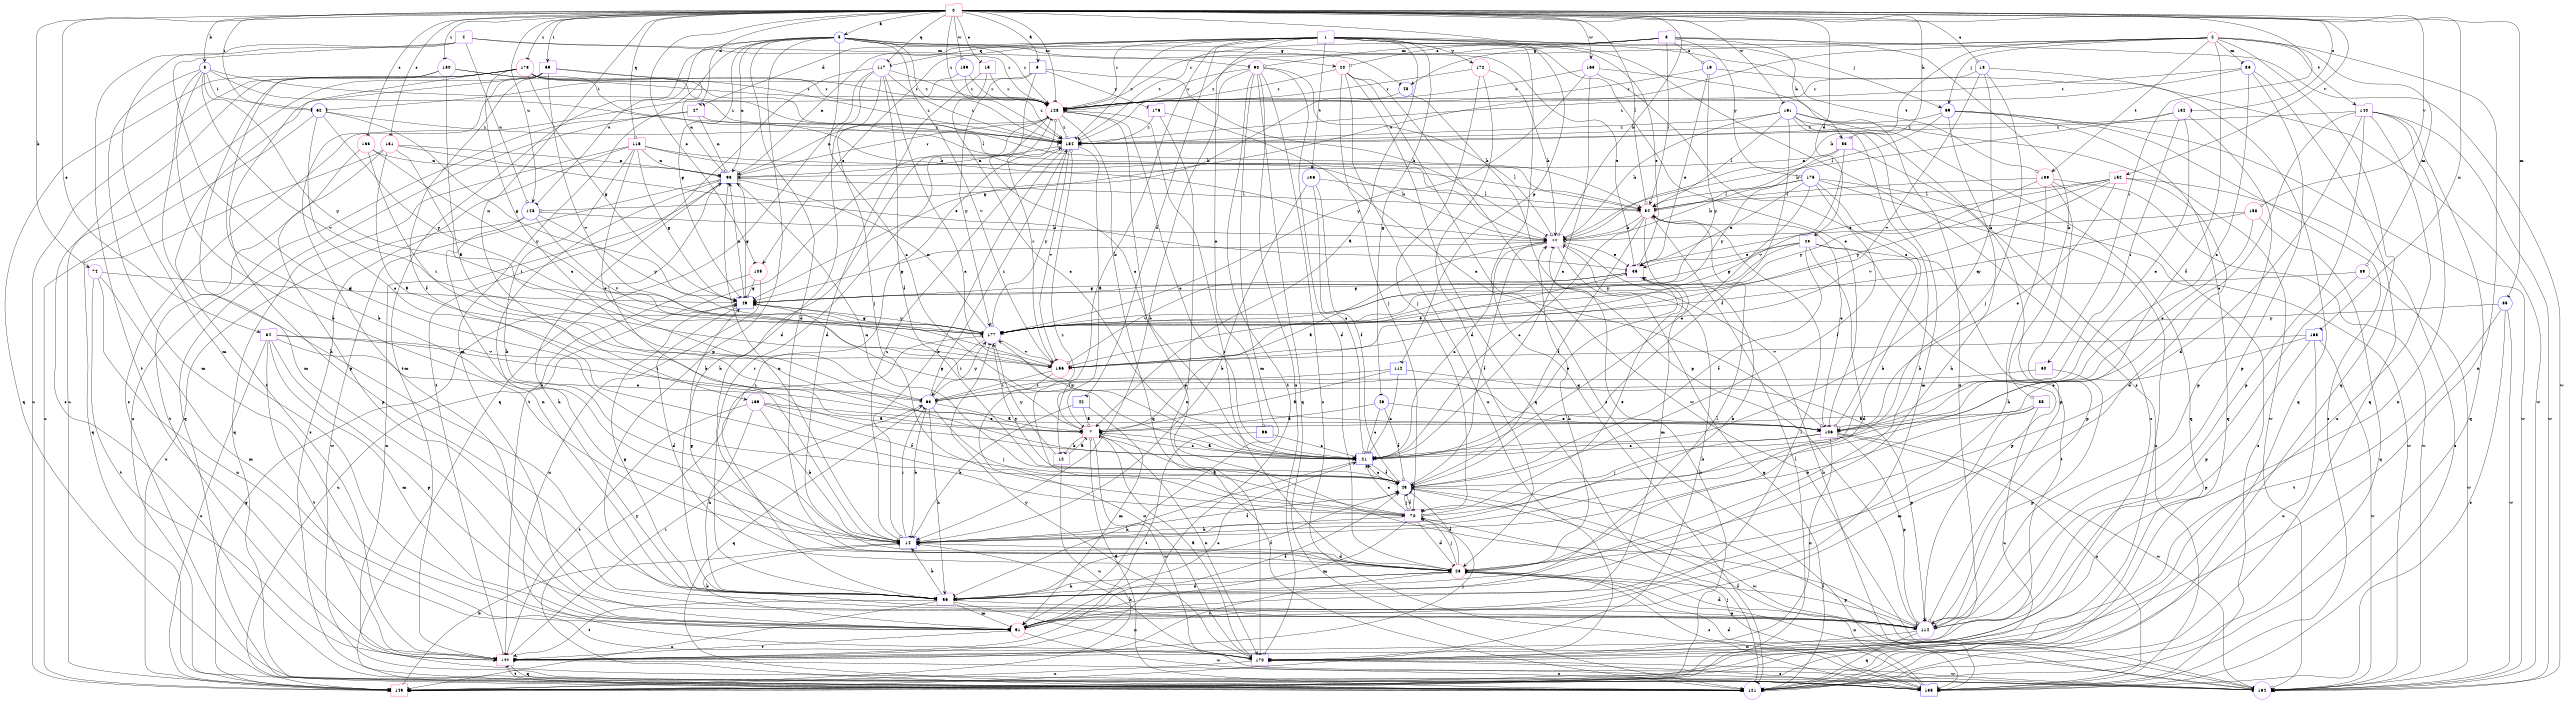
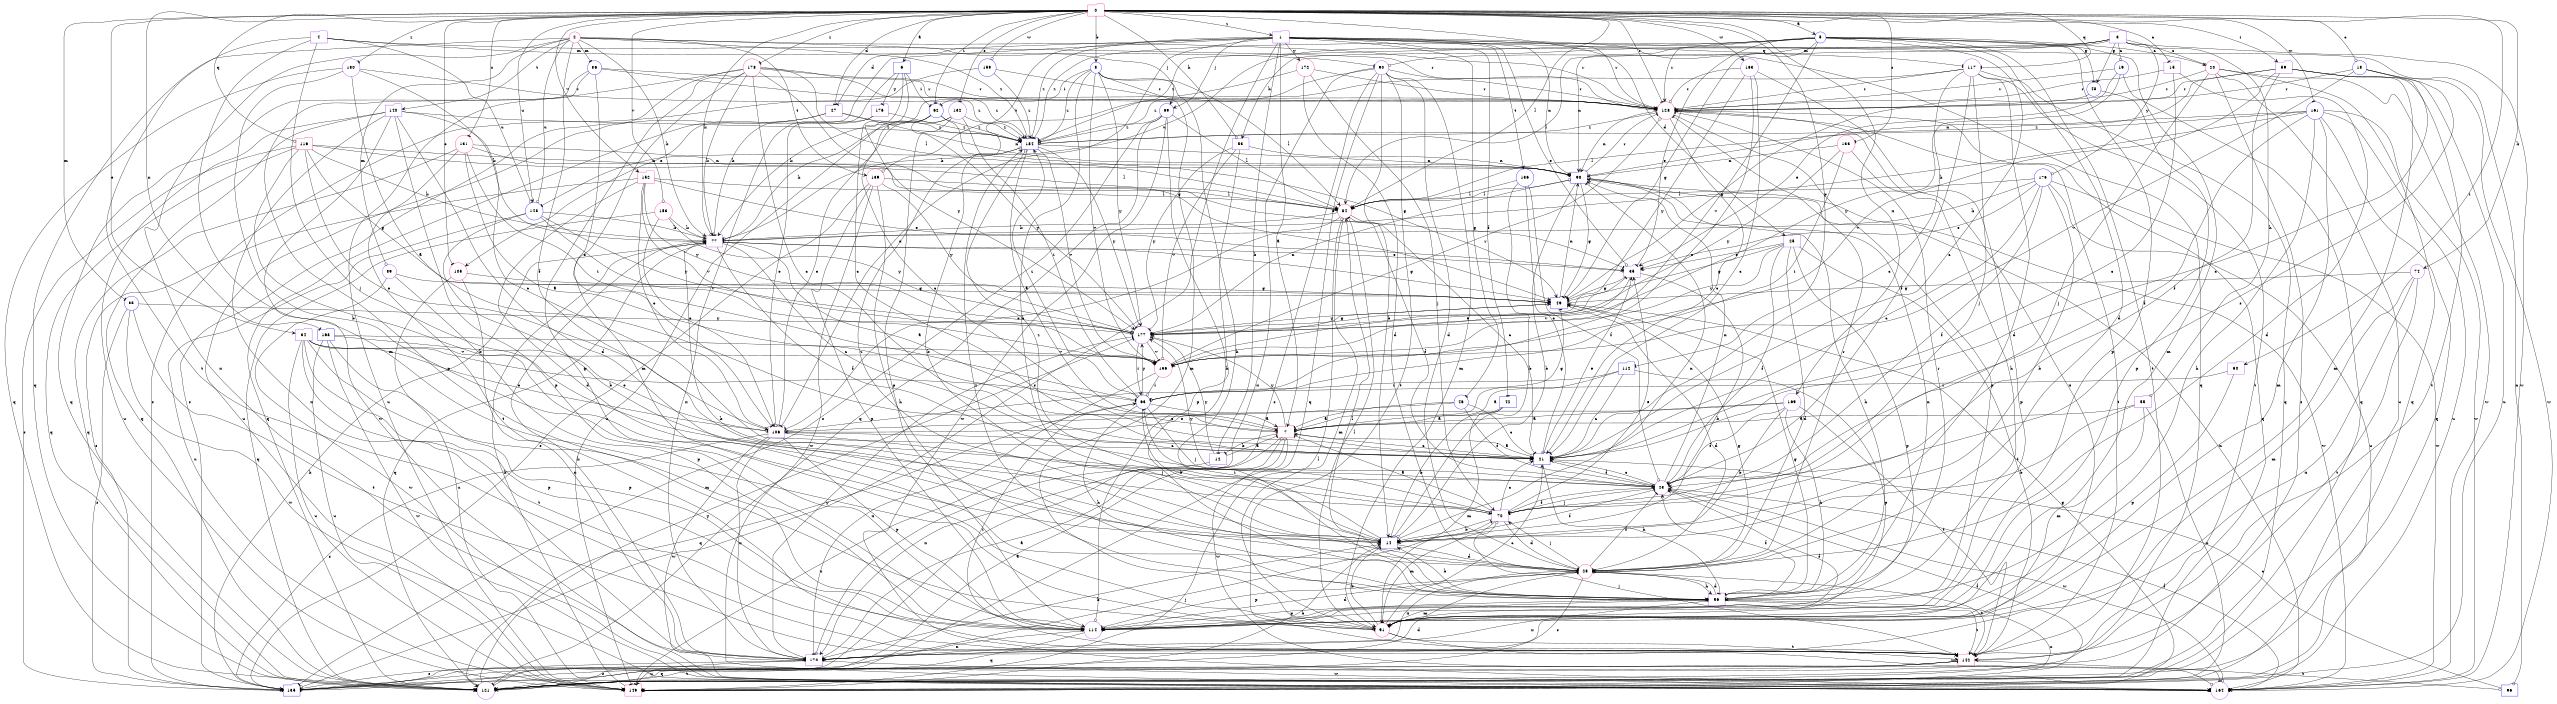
  strict digraph {
    node [color=purple shape=circle]
    edge [arrowhead=tee]
    0 [color=deeppink shape=folder]
    5 [color=blue]
    6 [color=blue shape=folder]
    8 [color=blue]
    15 [shape=folder]
    18 [color=blue]
    25 [shape=folder]
    27 [shape=folder]
    34 [shape=folder]
    53 [shape=folder]
    59 [shape=folder]
    60 [shape=folder]
    62 [color=blue]
    74
    77 [shape=folder]
    84 [color=deeppink]
    85 [color=blue]
    105 [color=deeppink]
    112 [color=blue shape=folder]
    116 [color=deeppink shape=folder]
    117
    128 [color=deeppink]
    131 [color=deeppink]
    132
    133 [color=deeppink]
    148 [color=blue]
    152 [color=deeppink shape=folder]
    153 [color=deeppink]
    159 [color=blue]
    161 [color=blue]
    163
    168 [color=blue shape=folder]
    169
    178 [color=deeppink]
    180
    184 [color=blue shape=folder]
    35 [shape=folder]
    98 [color=blue shape=folder]
    20 [color=deeppink]
    48 [color=blue]
    91 [color=deeppink]
    142 [color=deeppink shape=folder]
    21 [color=blue shape=folder]
    28 [color=deeppink]
    49 [color=blue shape=folder]
    114
    156 [color=deeppink]
    176 [shape=folder]
    177
    14 [color=blue shape=folder]
    56 [shape=folder]
    164
    70 [shape=folder]
    43
    121
    149 [color=deeppink shape=folder]
    106 [shape=folder]
    63 [color=blue]
    170 [shape=folder]
    7 [color=deeppink shape=folder]
    135 [color=blue shape=folder]
    1 [shape=folder]
    12 [shape=folder]
    42 [color=blue shape=folder]
    46 [color=blue]
    69 [color=blue]
    96 [color=blue shape=folder]
    136 [color=blue]
    139 [color=deeppink]
    172 [color=deeppink]
    2 [color=deeppink]
    86 [color=blue]
    89
    140 [shape=folder]
    3 [shape=folder]
    19 [color=blue]
    55 [shape=folder]
    90
    175 [color=blue]
    4 [shape=folder]
    0 -> 5 [arrowhead=vee label=a]
    0 -> 6 [arrowhead=vee label=a]
    0 -> 8 [arrowhead=vee label=b]
    0 -> 15 [label=c]
    0 -> 18 [arrowhead=odot label=c]
    0 -> 25 [arrowhead=vee label=d]
    0 -> 27 [label=d]
    0 -> 34 [arrowhead=vee label=e]
    0 -> 53 [arrowhead=odot label=h]
    0 -> 59 [arrowhead=vee label=i]
    0 -> 60 [arrowhead=vee label=i]
    0 -> 62 [label=i]
    0 -> 74 [arrowhead=vee label=k]
    0 -> 77 [arrowhead=odot label=k]
    0 -> 84 [arrowhead=odot label=l]
    0 -> 85 [label=m]
    0 -> 105 [label=o]
    0 -> 112 [label=p]
    0 -> 116 [arrowhead=odot label=q]
    0 -> 117 [label=q]
    0 -> 128 [label=r]
    0 -> 131 [label=s]
    0 -> 132 [label=s]
    0 -> 133 [label=s]
    0 -> 148 [arrowhead=vee label=u]
    0 -> 152 [arrowhead=vee label=v]
    0 -> 153 [arrowhead=odot label=v]
    0 -> 159 [arrowhead=odot label=w]
    0 -> 161 [label=w]
    0 -> 163 [arrowhead=vee label=w]
    0 -> 168 [label=x]
    0 -> 169 [arrowhead=vee label=x]
    0 -> 178 [label=z]
    0 -> 180 [label=z]
-   0 -> 184 [arrowhead=vee label=z]
+   0 -> 1 [arrowhead=vee label=z]
    5 -> 128 [arrowhead=vee label=r]
    5 -> 148 [label=u]
    5 -> 184 [label=z]
    5 -> 35 [label=e]
    5 -> 98 [arrowhead=vee label=n]
    5 -> 20 [arrowhead=vee label=c]
    5 -> 48 [label=g]
    5 -> 91 [arrowhead=odot label=m]
    5 -> 142 [arrowhead=odot label=t]
    5 -> 21 [label=c]
    5 -> 28 [label=d]
    5 -> 49 [label=g]
    5 -> 114 [arrowhead=odot label=p]
    5 -> 156 [arrowhead=vee label=v]
    6 -> 62 [label=i]
    6 -> 77 [label=k]
    6 -> 21 [arrowhead=vee label=c]
    6 -> 176 [label=y]
    6 -> 177 [arrowhead=vee label=y]
    8 -> 62 [label=i]
    8 -> 84 [arrowhead=vee label=l]
    8 -> 184 [arrowhead=odot label=z]
    8 -> 91 [arrowhead=odot label=m]
    8 -> 156 [arrowhead=odot label=v]
    8 -> 177 [arrowhead=vee label=y]
    8 -> 14 [arrowhead=odot label=b]
    8 -> 56 [arrowhead=vee label=h]
    15 -> 128 [arrowhead=odot label=r]
    15 -> 21 [arrowhead=vee label=c]
    15 -> 28 [arrowhead=vee label=d]
    18 -> 128 [arrowhead=vee label=r]
    18 -> 21 [arrowhead=vee label=c]
    18 -> 156 [label=v]
    18 -> 164 [label=w]
-   18 -> 70 [label=j]
+   18 -> 70 [label=s]
    25 -> 35 [arrowhead=vee label=e]
    25 -> 142 [label=t]
    25 -> 28 [arrowhead=vee label=d]
    25 -> 49 [label=g]
    25 -> 114 [arrowhead=vee label=p]
    25 -> 177 [arrowhead=vee label=y]
    25 -> 43 [arrowhead=odot label=f]
    27 -> 184 [arrowhead=vee label=z]
    27 -> 98 [arrowhead=odot label=n]
    27 -> 121 [arrowhead=vee label=q]
    27 -> 149 [label=u]
    34 -> 91 [arrowhead=odot label=m]
    34 -> 142 [label=t]
    34 -> 114 [arrowhead=odot label=p]
    34 -> 156 [arrowhead=vee label=v]
    34 -> 149 [arrowhead=odot label=u]
    34 -> 106 [label=o]
    34 -> 63 [label=i]
    53 -> 98 [arrowhead=odot label=n]
    53 -> 114 [arrowhead=odot label=p]
    53 -> 156 [arrowhead=odot label=v]
    53 -> 177 [label=y]
    59 -> 128 [arrowhead=vee label=r]
    59 -> 98 [arrowhead=odot label=n]
    59 -> 91 [label=m]
    59 -> 142 [arrowhead=vee label=t]
    59 -> 156 [label=v]
    59 -> 43 [arrowhead=vee label=f]
    59 -> 149 [arrowhead=vee label=u]
    60 -> 114 [arrowhead=odot label=p]
    60 -> 63 [label=i]
    62 -> 184 [label=z]
    62 -> 21 [label=c]
    62 -> 49 [arrowhead=vee label=g]
    62 -> 177 [label=y]
    62 -> 149 [label=u]
    74 -> 91 [arrowhead=vee label=m]
    74 -> 142 [arrowhead=vee label=t]
    74 -> 49 [arrowhead=odot label=g]
    74 -> 170 [label=x]
    77 -> 35 [label=e]
    77 -> 21 [arrowhead=vee label=c]
    77 -> 49 [arrowhead=vee label=g]
    77 -> 43 [arrowhead=odot label=f]
    77 -> 121 [label=q]
    77 -> 7 [arrowhead=vee label=a]
    84 -> 77 [label=k]
    84 -> 91 [arrowhead=vee label=m]
    84 -> 21 [label=c]
    84 -> 43 [arrowhead=vee label=f]
    84 -> 106 [label=o]
    85 -> 142 [label=t]
    85 -> 177 [arrowhead=odot label=y]
    85 -> 164 [arrowhead=odot label=w]
    85 -> 135 [arrowhead=odot label=s]
    105 -> 49 [arrowhead=odot label=g]
    105 -> 149 [arrowhead=vee label=u]
    105 -> 170 [arrowhead=vee label=x]
    112 -> 21 [arrowhead=odot label=c]
    112 -> 114 [label=p]
    112 -> 63 [arrowhead=odot label=i]
    112 -> 7 [label=a]
    116 -> 77 [arrowhead=odot label=k]
    116 -> 84 [arrowhead=vee label=l]
    116 -> 98 [label=n]
    116 -> 49 [arrowhead=vee label=g]
    116 -> 14 [arrowhead=vee label=b]
    116 -> 121 [arrowhead=vee label=q]
    116 -> 106 [arrowhead=vee label=o]
    116 -> 135 [arrowhead=vee label=s]
    117 -> 128 [label=r]
    117 -> 184 [arrowhead=odot label=z]
    117 -> 142 [arrowhead=odot label=t]
    117 -> 21 [arrowhead=odot label=c]
    117 -> 28 [arrowhead=vee label=d]
    117 -> 70 [arrowhead=odot label=j]
    117 -> 43 [label=f]
    117 -> 121 [label=q]
    128 -> 184 [arrowhead=odot label=z]
    128 -> 98 [arrowhead=vee label=n]
    128 -> 142 [label=t]
    128 -> 21 [arrowhead=vee label=c]
    128 -> 114 [arrowhead=odot label=p]
    128 -> 56 [label=h]
    128 -> 121 [arrowhead=odot label=q]
    131 -> 35 [label=e]
    131 -> 98 [arrowhead=odot label=n]
    131 -> 142 [arrowhead=vee label=t]
    131 -> 121 [arrowhead=odot label=q]
    131 -> 63 [label=i]
    131 -> 7 [label=a]
    132 -> 77 [label=k]
    132 -> 184 [arrowhead=vee label=z]
    132 -> 114 [arrowhead=vee label=p]
    132 -> 106 [arrowhead=odot label=o]
    132 -> 63 [arrowhead=odot label=i]
    133 -> 98 [arrowhead=vee label=n]
    133 -> 114 [arrowhead=odot label=p]
    133 -> 177 [label=y]
    133 -> 63 [arrowhead=odot label=i]
    148 -> 77 [arrowhead=vee label=k]
    148 -> 156 [arrowhead=odot label=v]
    148 -> 177 [arrowhead=odot label=y]
    148 -> 14 [label=b]
    148 -> 149 [arrowhead=odot label=u]
    152 -> 84 [arrowhead=odot label=l]
    152 -> 35 [arrowhead=vee label=e]
    152 -> 28 [label=d]
    152 -> 156 [arrowhead=vee label=v]
    152 -> 177 [arrowhead=odot label=y]
    152 -> 106 [arrowhead=odot label=o]
    152 -> 135 [arrowhead=odot label=s]
    153 -> 77 [arrowhead=odot label=k]
    153 -> 177 [arrowhead=odot label=y]
    153 -> 121 [arrowhead=odot label=q]
    153 -> 106 [arrowhead=vee label=o]
    159 -> 128 [label=r]
    159 -> 184 [arrowhead=vee label=z]
    159 -> 135 [label=s]
    161 -> 77 [label=k]
    161 -> 84 [arrowhead=vee label=l]
    161 -> 184 [arrowhead=odot label=z]
    161 -> 91 [arrowhead=odot label=m]
    161 -> 56 [arrowhead=vee label=h]
    161 -> 164 [arrowhead=odot label=w]
    161 -> 43 [label=f]
    161 -> 121 [label=q]
    161 -> 149 [arrowhead=odot label=u]
    163 -> 128 [arrowhead=odot label=r]
    163 -> 21 [label=c]
    163 -> 177 [arrowhead=odot label=y]
    163 -> 106 [arrowhead=odot label=o]
    163 -> 170 [arrowhead=vee label=x]
    168 -> 114 [arrowhead=vee label=p]
    168 -> 156 [label=v]
    168 -> 164 [arrowhead=odot label=w]
    168 -> 149 [arrowhead=vee label=u]
    168 -> 106 [arrowhead=odot label=o]
    169 -> 142 [label=t]
    169 -> 14 [arrowhead=vee label=b]
    169 -> 56 [arrowhead=odot label=h]
    169 -> 43 [label=f]
    169 -> 106 [arrowhead=vee label=o]
    169 -> 7 [arrowhead=odot label=a]
    178 -> 77 [arrowhead=vee label=k]
    178 -> 84 [arrowhead=vee label=l]
    178 -> 128 [arrowhead=odot label=r]
    178 -> 184 [arrowhead=vee label=z]
    178 -> 91 [label=m]
    178 -> 21 [label=c]
    178 -> 49 [arrowhead=vee label=g]
    178 -> 114 [arrowhead=odot label=p]
    178 -> 149 [arrowhead=vee label=u]
    178 -> 135 [arrowhead=vee label=s]
    180 -> 77 [arrowhead=vee label=k]
    180 -> 128 [label=r]
    180 -> 14 [label=b]
    180 -> 121 [label=q]
    180 -> 7 [arrowhead=odot label=a]
    184 -> 98 [arrowhead=vee label=n]
    184 -> 156 [label=v]
    184 -> 177 [arrowhead=odot label=y]
    184 -> 14 [arrowhead=odot label=b]
    184 -> 7 [label=a]
    35 -> 49 [label=g]
    35 -> 156 [arrowhead=odot label=v]
    35 -> 14 [label=b]
    98 -> 84 [label=l]
    98 -> 128 [label=r]
    98 -> 49 [label=g]
    98 -> 14 [arrowhead=odot label=b]
    98 -> 56 [label=h]
    98 -> 164 [label=w]
    20 -> 128 [arrowhead=odot label=r]
    20 -> 164 [label=w]
    20 -> 70 [label=j]
    20 -> 121 [label=q]
    20 -> 149 [arrowhead=odot label=u]
    20 -> 135 [label=s]
    48 -> 49 [label=g]
    48 -> 114 [arrowhead=odot label=p]
    91 -> 84 [label=l]
    91 -> 142 [arrowhead=vee label=t]
    91 -> 21 [arrowhead=vee label=c]
    91 -> 14 [label=b]
    91 -> 164 [label=w]
    91 -> 43 [arrowhead=vee label=f]
    142 -> 70 [arrowhead=odot label=j]
    142 -> 121 [arrowhead=odot label=q]
    142 -> 63 [arrowhead=vee label=i]
    142 -> 135 [arrowhead=odot label=s]
    21 -> 35 [arrowhead=vee label=e]
    21 -> 56 [label=h]
    21 -> 43 [arrowhead=odot label=f]
    21 -> 7 [arrowhead=vee label=a]
    28 -> 77 [arrowhead=vee label=k]
    28 -> 128 [label=r]
    28 -> 142 [label=t]
    28 -> 49 [arrowhead=vee label=g]
    28 -> 114 [label=p]
    28 -> 56 [arrowhead=vee label=h]
    28 -> 70 [arrowhead=vee label=j]
    28 -> 43 [label=f]
-   28 -> 164 [label=x]
+   28 -> 170 [label=x]
    28 -> 135 [label=s]
    49 -> 98 [arrowhead=vee label=n]
    49 -> 28 [label=d]
    49 -> 177 [label=y]
    114 -> 28 [label=d]
    114 -> 121 [arrowhead=vee label=q]
    114 -> 170 [arrowhead=odot label=x]
    156 -> 128 [arrowhead=odot label=r]
    156 -> 35 [label=e]
    156 -> 63 [arrowhead=odot label=i]
    156 -> 170 [label=x]
    176 -> 184 [arrowhead=vee label=z]
    176 -> 106 [arrowhead=odot label=o]
    176 -> 170 [label=x]
    177 -> 98 [arrowhead=odot label=n]
    177 -> 49 [arrowhead=vee label=g]
    177 -> 156 [label=v]
    177 -> 63 [arrowhead=vee label=i]
    14 -> 184 [arrowhead=odot label=z]
    14 -> 98 [label=n]
    14 -> 28 [label=d]
    14 -> 43 [label=f]
    14 -> 63 [label=i]
    56 -> 84 [arrowhead=vee label=l]
    56 -> 128 [label=r]
    56 -> 184 [arrowhead=vee label=z]
    56 -> 98 [arrowhead=odot label=n]
    56 -> 91 [label=m]
    56 -> 142 [arrowhead=vee label=t]
    56 -> 28 [arrowhead=odot label=d]
    56 -> 49 [label=g]
    56 -> 114 [arrowhead=vee label=p]
    56 -> 14 [arrowhead=vee label=b]
    56 -> 43 [arrowhead=vee label=f]
    56 -> 149 [label=u]
    56 -> 170 [label=x]
    164 -> 98 [arrowhead=vee label=n]
    164 -> 43 [arrowhead=vee label=f]
    70 -> 184 [arrowhead=odot label=z]
    70 -> 35 [arrowhead=vee label=e]
    70 -> 91 [label=m]
    70 -> 21 [arrowhead=vee label=c]
    70 -> 28 [label=d]
    70 -> 14 [arrowhead=vee label=b]
    70 -> 43 [label=f]
    70 -> 7 [label=a]
    43 -> 98 [arrowhead=vee label=n]
    43 -> 21 [arrowhead=vee label=c]
    43 -> 177 [arrowhead=vee label=y]
    43 -> 164 [arrowhead=odot label=w]
    43 -> 70 [arrowhead=odot label=j]
    121 -> 142 [label=t]
    121 -> 177 [label=y]
    121 -> 7 [arrowhead=odot label=a]
    149 -> 77 [label=k]
    149 -> 84 [arrowhead=odot label=l]
    149 -> 49 [arrowhead=vee label=g]
    149 -> 14 [arrowhead=odot label=b]
    106 -> 21 [arrowhead=vee label=c]
    106 -> 114 [arrowhead=odot label=p]
    106 -> 164 [label=w]
    106 -> 70 [arrowhead=odot label=j]
    106 -> 170 [label=x]
    106 -> 135 [arrowhead=vee label=s]
    63 -> 184 [arrowhead=vee label=z]
    63 -> 177 [arrowhead=vee label=y]
    63 -> 14 [label=b]
    63 -> 56 [arrowhead=vee label=h]
    63 -> 70 [arrowhead=odot label=j]
    63 -> 121 [arrowhead=vee label=q]
    63 -> 7 [arrowhead=vee label=a]
    170 -> 77 [label=k]
    170 -> 177 [label=y]
    170 -> 14 [arrowhead=vee label=b]
    170 -> 164 [label=w]
    170 -> 149 [arrowhead=vee label=u]
    170 -> 7 [arrowhead=odot label=a]
    170 -> 135 [arrowhead=odot label=s]
    7 -> 21 [arrowhead=vee label=c]
    7 -> 49 [label=g]
    7 -> 177 [arrowhead=vee label=y]
    7 -> 164 [arrowhead=odot label=w]
    7 -> 170 [arrowhead=vee label=x]
    7 -> 12 [label=b]
    135 -> 77 [arrowhead=odot label=k]
    135 -> 28 [label=d]
    135 -> 70 [label=j]
    135 -> 43 [label=f]
    1 -> 27 [label=d]
    1 -> 105 [arrowhead=vee label=o]
    1 -> 117 [label=q]
    1 -> 128 [label=r]
    1 -> 184 [label=z]
    1 -> 35 [arrowhead=odot label=e]
    1 -> 98 [arrowhead=odot label=n]
    1 -> 121 [label=q]
    1 -> 106 [label=o]
    1 -> 7 [arrowhead=vee label=a]
    1 -> 135 [arrowhead=odot label=s]
    1 -> 12 [label=b]
    1 -> 42 [label=f]
    1 -> 46 [label=g]
    1 -> 69 [arrowhead=vee label=j]
    1 -> 96 [arrowhead=odot label=n]
    1 -> 136 [arrowhead=vee label=t]
    1 -> 139 [arrowhead=odot label=t]
    1 -> 172 [arrowhead=vee label=y]
    12 -> 177 [arrowhead=odot label=y]
    12 -> 149 [label=u]
    12 -> 7 [label=a]
    42 -> 91 [arrowhead=vee label=m]
    42 -> 14 [label=b]
    42 -> 7 [arrowhead=odot label=a]
    46 -> 21 [arrowhead=odot label=c]
    46 -> 43 [arrowhead=odot label=f]
    46 -> 106 [arrowhead=odot label=o]
    46 -> 7 [label=a]
    69 -> 84 [arrowhead=vee label=l]
    69 -> 184 [arrowhead=odot label=z]
    69 -> 56 [label=h]
    69 -> 164 [label=w]
    69 -> 121 [label=q]
    69 -> 135 [label=s]
-   96 -> 142 [arrowhead=odot label=t]
+   142 -> 96 [arrowhead=odot label=t]
    96 -> 21 [label=c]
    136 -> 84 [arrowhead=vee label=l]
    136 -> 21 [arrowhead=odot label=c]
    136 -> 14 [arrowhead=odot label=b]
    136 -> 43 [arrowhead=odot label=f]
    139 -> 84 [label=l]
    139 -> 114 [arrowhead=odot label=p]
    139 -> 177 [arrowhead=odot label=y]
    139 -> 56 [label=h]
    139 -> 164 [arrowhead=vee label=w]
    139 -> 135 [arrowhead=odot label=s]
    172 -> 77 [arrowhead=vee label=k]
    172 -> 128 [arrowhead=odot label=r]
    172 -> 28 [arrowhead=vee label=d]
    172 -> 70 [arrowhead=vee label=j]
    2 -> 77 [arrowhead=vee label=k]
    2 -> 128 [arrowhead=vee label=r]
    2 -> 148 [arrowhead=odot label=u]
    2 -> 184 [arrowhead=odot label=z]
    2 -> 43 [arrowhead=odot label=f]
    2 -> 121 [arrowhead=vee label=q]
    2 -> 170 [arrowhead=odot label=x]
    2 -> 69 [arrowhead=vee label=j]
    2 -> 139 [arrowhead=vee label=t]
    2 -> 86 [label=m]
    2 -> 89 [arrowhead=odot label=m]
    2 -> 140 [arrowhead=vee label=t]
    86 -> 128 [arrowhead=vee label=r]
    86 -> 184 [arrowhead=vee label=z]
    86 -> 114 [arrowhead=vee label=p]
    86 -> 121 [label=q]
    86 -> 106 [label=o]
    89 -> 49 [arrowhead=vee label=g]
    89 -> 114 [arrowhead=odot label=p]
    89 -> 164 [label=w]
    140 -> 184 [label=z]
    140 -> 21 [label=c]
    140 -> 28 [label=d]
    140 -> 114 [arrowhead=odot label=p]
    140 -> 164 [arrowhead=vee label=w]
    140 -> 121 [label=q]
    140 -> 149 [arrowhead=odot label=u]
    140 -> 170 [label=x]
    3 -> 53 [arrowhead=vee label=h]
    3 -> 84 [arrowhead=vee label=l]
    3 -> 184 [label=z]
    3 -> 20 [arrowhead=odot label=c]
    3 -> 48 [arrowhead=vee label=g]
    3 -> 164 [arrowhead=vee label=w]
    3 -> 19 [arrowhead=odot label=c]
    3 -> 55 [arrowhead=odot label=h]
    3 -> 90 [arrowhead=odot label=m]
    3 -> 175 [arrowhead=odot label=y]
    19 -> 128 [label=r]
    19 -> 35 [arrowhead=vee label=e]
    19 -> 177 [arrowhead=vee label=y]
    19 -> 121 [label=q]
    55 -> 91 [arrowhead=vee label=m]
    55 -> 14 [arrowhead=odot label=b]
    55 -> 149 [arrowhead=odot label=u]
    55 -> 7 [label=a]
    90 -> 77 [arrowhead=odot label=k]
    90 -> 128 [arrowhead=vee label=r]
    90 -> 91 [arrowhead=vee label=m]
    90 -> 142 [label=t]
    90 -> 28 [label=d]
    90 -> 14 [arrowhead=vee label=b]
    90 -> 121 [arrowhead=vee label=q]
    90 -> 170 [arrowhead=odot label=x]
    90 -> 135 [label=s]
    175 -> 77 [arrowhead=odot label=k]
    175 -> 84 [arrowhead=odot label=l]
    175 -> 35 [arrowhead=vee label=e]
    175 -> 21 [label=c]
    175 -> 14 [arrowhead=vee label=b]
    175 -> 164 [arrowhead=vee label=w]
    175 -> 43 [arrowhead=odot label=f]
    175 -> 149 [arrowhead=odot label=u]
    4 -> 128 [arrowhead=odot label=r]
    4 -> 148 [arrowhead=odot label=u]
    4 -> 91 [label=m]
    4 -> 142 [arrowhead=vee label=t]
    4 -> 70 [arrowhead=vee label=j]
    4 -> 90 [label=m]
  }
